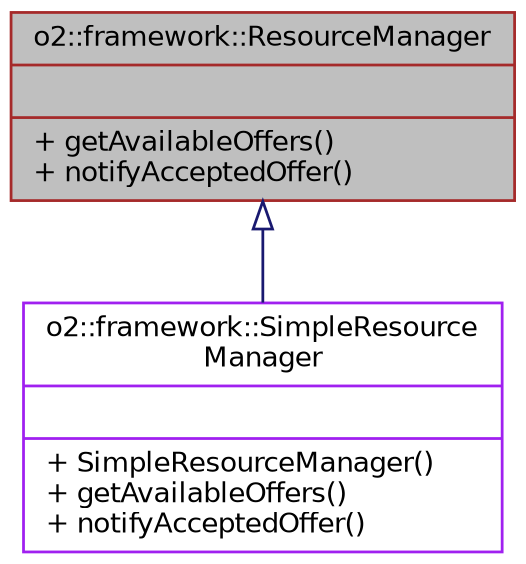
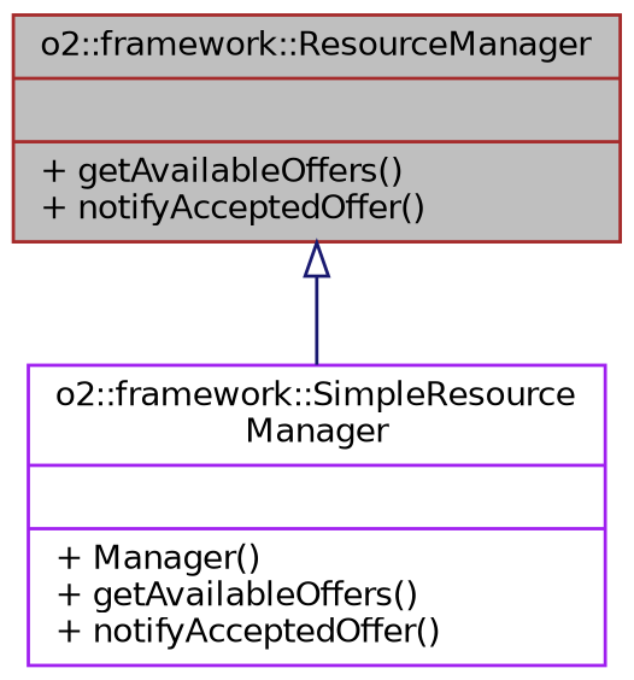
  digraph {
    node [fontname=Helvetica fontsize=10 shape=record]
    n1 [color=brown fillcolor=grey75 fontcolor=black height=0.2 label="{o2::framework::ResourceManager\n||+ getAvailableOffers()\l+ notifyAcceptedOffer()\l}" style=filled width=0.4]
-   n2 [color=purple height=0.2 label="{o2::framework::SimpleResource\lManager\n||+ SimpleResourceManager()\l+ getAvailableOffers()\l+ notifyAcceptedOffer()\l}" width=0.4]
+   n2 [color=purple height=0.2 label="{o2::framework::SimpleResource\lManager\n||+ Manager()\l+ getAvailableOffers()\l+ notifyAcceptedOffer()\l}" width=0.4]
    n1 -> n2 [arrowtail=onormal color=midnightblue dir=back fontname=Helvetica fontsize=10 labelfontname=Helvetica labelfontsize=10 style=solid]
  }
